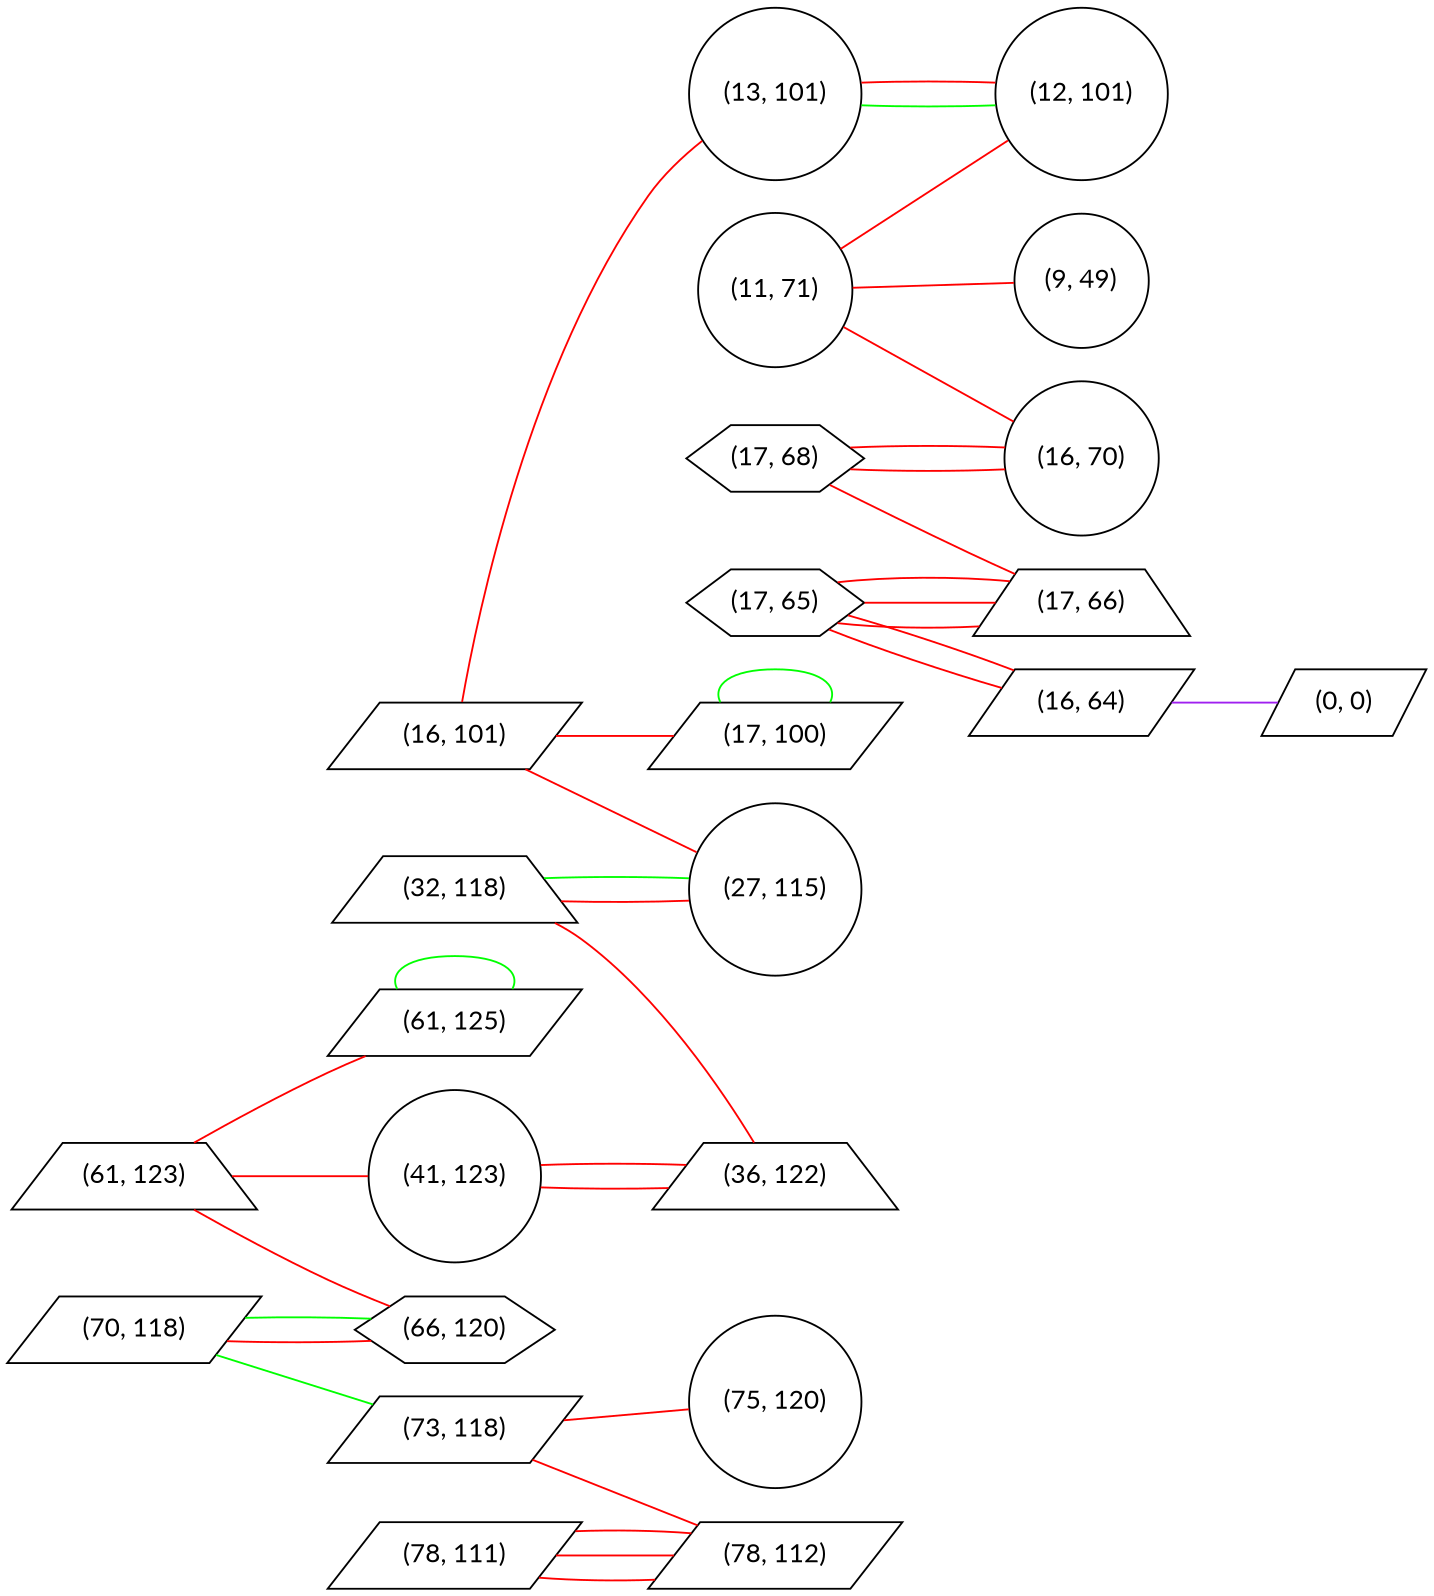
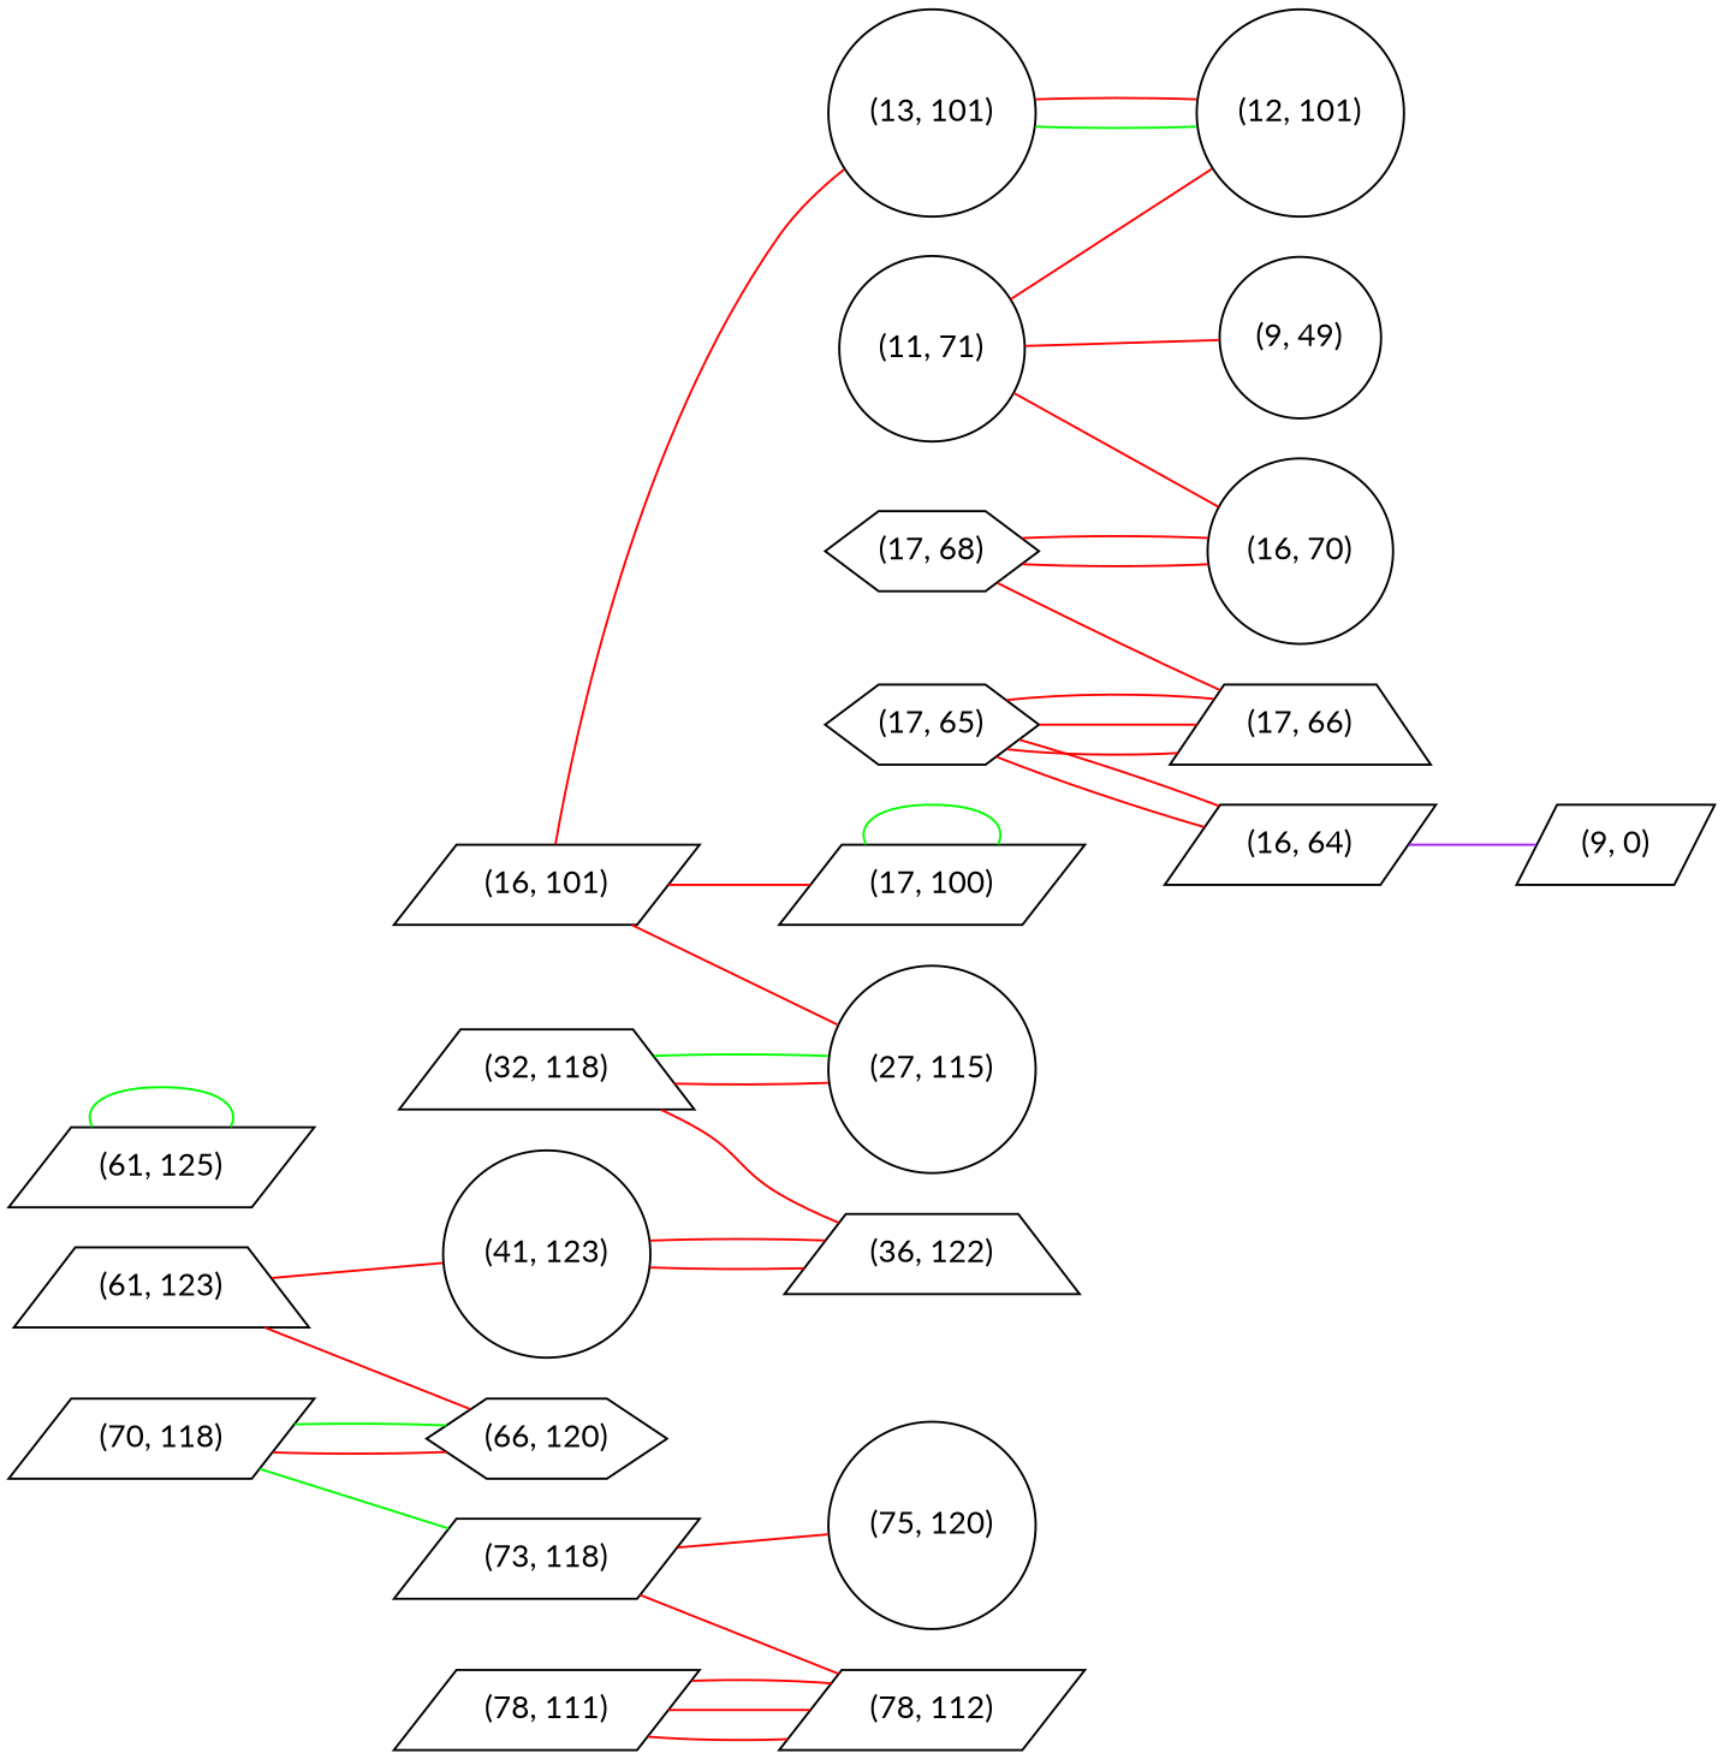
  graph {
    fontname=Lato
    rankdir=LR
    node [fontname=Lato shape=parallelogram]
    edge [color=red fontname=Lato weight=1]
    "(13, 101)" [shape=circle]
    "(16, 101)"
    "(27, 115)" [shape=circle]
    "(17, 100)"
    "(12, 101)" [shape=circle]
    "(32, 118)" [shape=trapezium]
    "(36, 122)" [shape=trapezium]
    "(17, 65)" [shape=hexagon]
    "(16, 64)"
    "(17, 66)" [shape=trapezium]
-   "(0, 0)"
+   "(0, 0)" [label="(9, 0)"]
    "(70, 118)"
    "(73, 118)"
    "(66, 120)" [shape=hexagon]
    "(75, 120)" [shape=circle]
    "(78, 112)"
    "(17, 68)" [shape=hexagon]
    "(16, 70)" [shape=circle]
    "(61, 123)" [shape=trapezium]
    "(41, 123)" [shape=circle]
    "(61, 125)"
    "(11, 71)" [shape=circle]
    n23 [label="(9, 49)" shape=circle]
    "(78, 111)"
    "(13, 101)" -- "(12, 101)" [color=green weight=2]
    "(13, 101)" -- "(12, 101)"
    "(16, 101)" -- "(13, 101)"
    "(16, 101)" -- "(27, 115)"
    "(16, 101)" -- "(17, 100)"
    "(17, 100)" -- "(17, 100)" [color=green weight=2]
    "(32, 118)" -- "(27, 115)"
    "(32, 118)" -- "(27, 115)" [color=green weight=2]
    "(32, 118)" -- "(36, 122)"
    "(17, 65)" -- "(16, 64)"
    "(17, 65)" -- "(16, 64)"
    "(17, 65)" -- "(17, 66)"
    "(17, 65)" -- "(17, 66)"
    "(17, 65)" -- "(17, 66)"
    "(16, 64)" -- "(0, 0)" [color=purple weight=4]
    "(70, 118)" -- "(73, 118)" [color=green]
    "(70, 118)" -- "(66, 120)"
    "(70, 118)" -- "(66, 120)" [color=green weight=2]
    "(73, 118)" -- "(75, 120)"
    "(73, 118)" -- "(78, 112)"
    "(17, 68)" -- "(17, 66)"
    "(17, 68)" -- "(16, 70)"
    "(17, 68)" -- "(16, 70)"
    "(61, 123)" -- "(66, 120)"
    "(61, 123)" -- "(41, 123)"
-   "(61, 123)" -- "(61, 125)"
    "(41, 123)" -- "(36, 122)"
    "(41, 123)" -- "(36, 122)"
    "(61, 125)" -- "(61, 125)" [color=green weight=2]
    "(11, 71)" -- "(12, 101)"
    "(11, 71)" -- "(16, 70)"
    "(11, 71)" -- n23
    "(78, 111)" -- "(78, 112)"
    "(78, 111)" -- "(78, 112)"
    "(78, 111)" -- "(78, 112)"
  }
